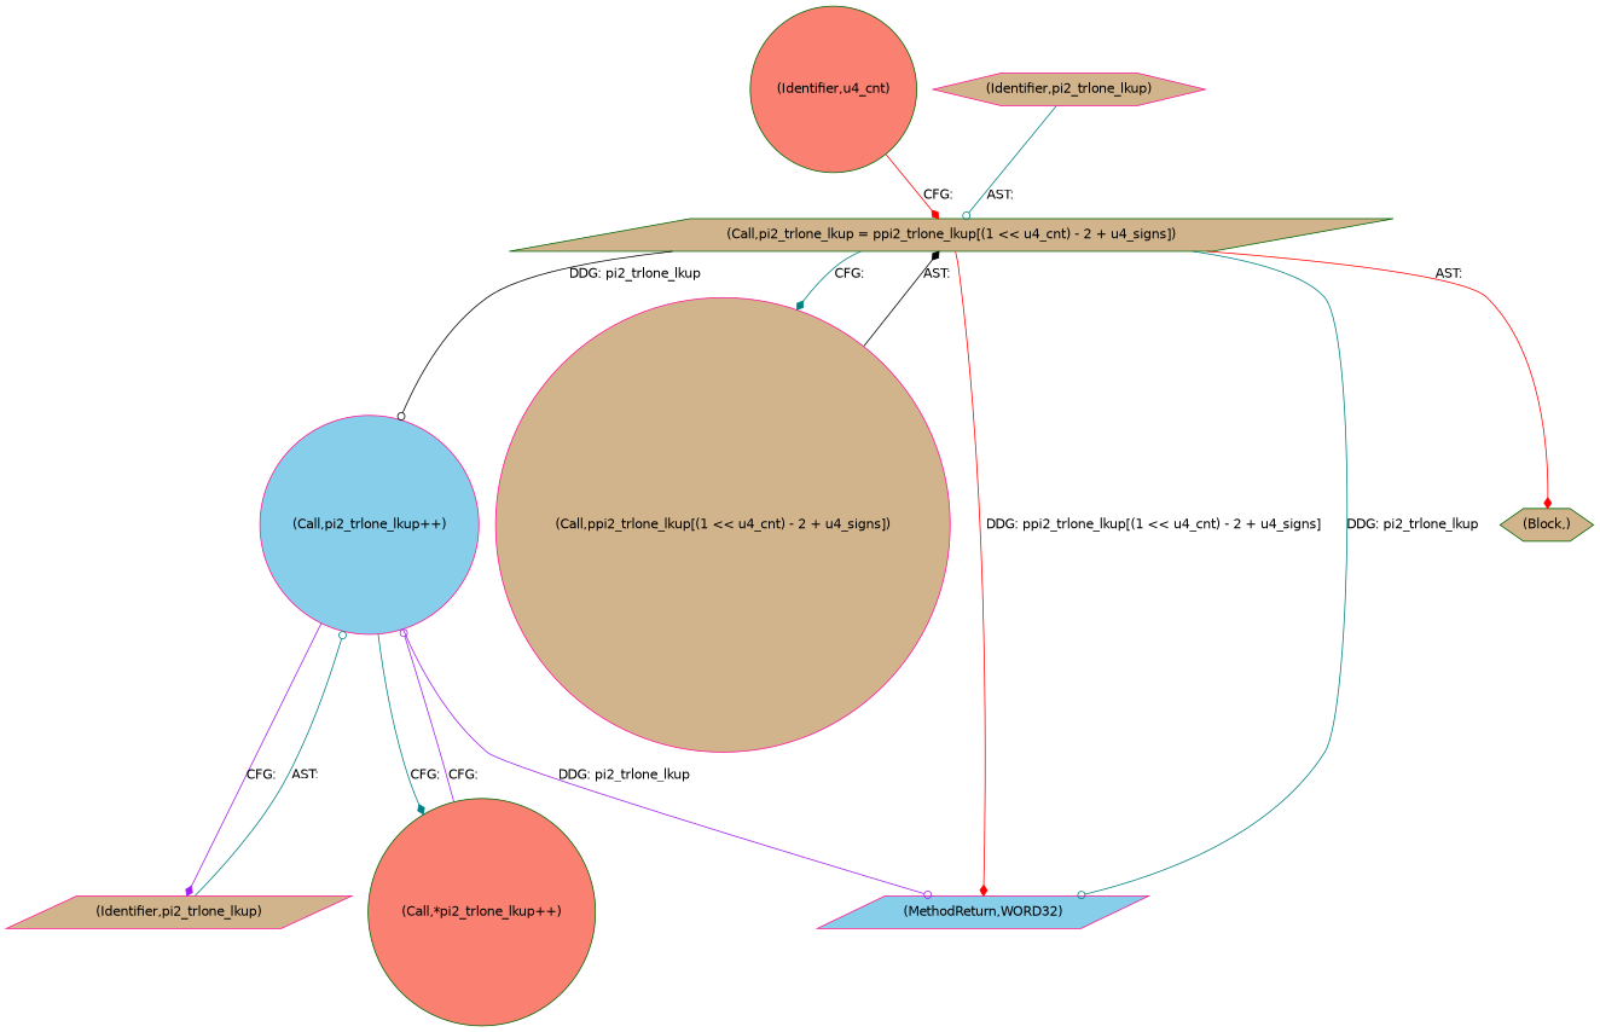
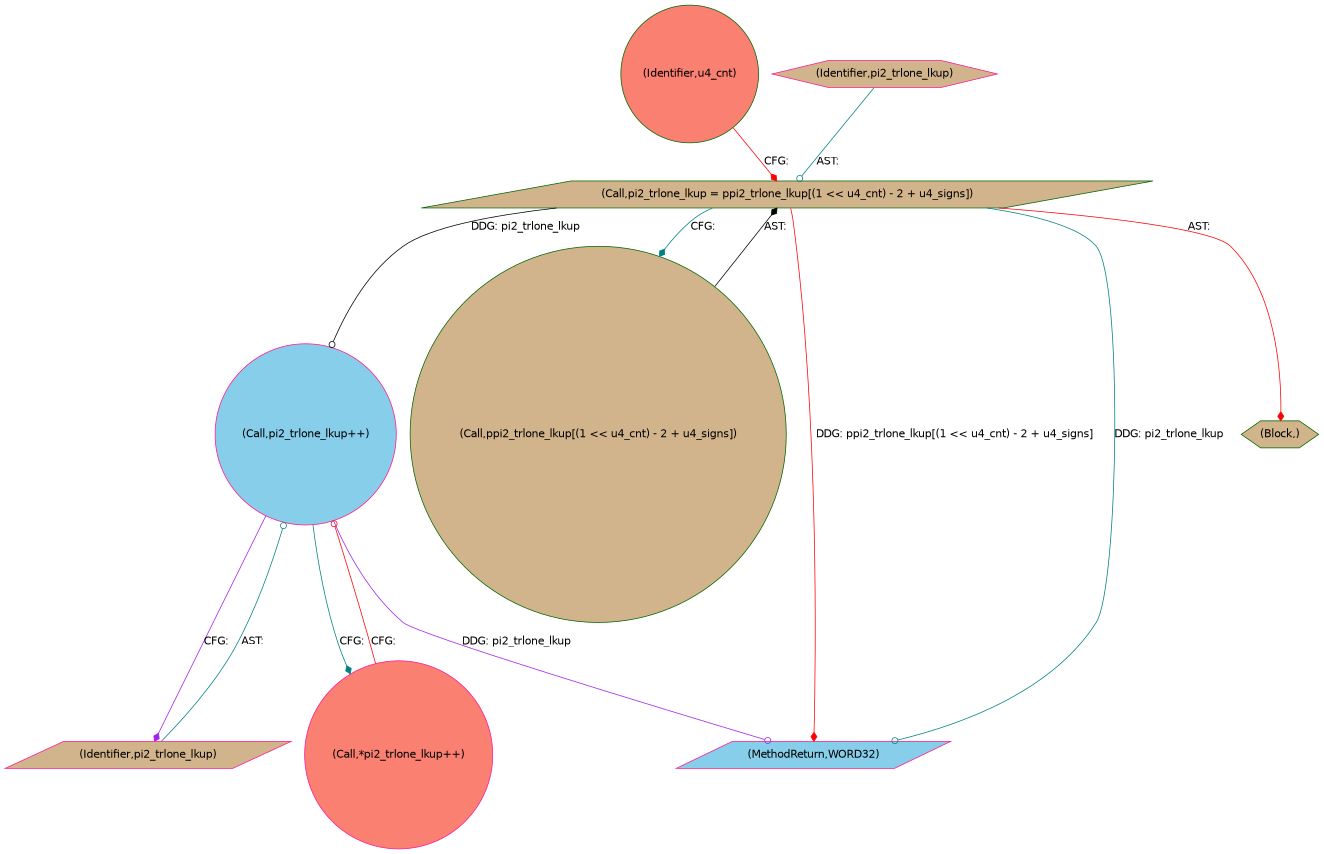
  digraph {
    fontname="DejaVu Sans"
    node [color=deeppink fillcolor=tan fontname="DejaVu Sans" shape=circle style=filled]
    edge [arrowhead=diamond color=teal fontname="DejaVu Sans"]
    n1 [color=darkgreen label="(Call,pi2_trlone_lkup = ppi2_trlone_lkup[(1 << u4_cnt) - 2 + u4_signs])" shape=parallelogram]
    n2 [fillcolor=skyblue label="(Call,pi2_trlone_lkup++)"]
-   n3 [label="(Call,ppi2_trlone_lkup[(1 << u4_cnt) - 2 + u4_signs])"]
+   n3 [color=darkgreen label="(Call,ppi2_trlone_lkup[(1 << u4_cnt) - 2 + u4_signs])"]
    n4 [fillcolor=skyblue label="(MethodReturn,WORD32)" shape=parallelogram]
    n5 [color=darkgreen label="(Block,)" shape=hexagon]
    n6 [label="(Identifier,pi2_trlone_lkup)" shape=parallelogram]
-   n7 [color=darkgreen fillcolor=salmon label="(Call,*pi2_trlone_lkup++)"]
+   n7 [fillcolor=salmon label="(Call,*pi2_trlone_lkup++)"]
    n8 [color=darkgreen fillcolor=salmon label="(Identifier,u4_cnt)"]
    n9 [label="(Identifier,pi2_trlone_lkup)" shape=hexagon]
    n1 -> n2 [arrowhead=odot color=black label="DDG: pi2_trlone_lkup"]
    n1 -> n3 [label="CFG: "]
    n1 -> n4 [color=red label="DDG: ppi2_trlone_lkup[(1 << u4_cnt) - 2 + u4_signs]"]
    n1 -> n4 [arrowhead=odot label="DDG: pi2_trlone_lkup"]
    n1 -> n5 [color=red label="AST: "]
    n2 -> n4 [arrowhead=odot color=purple label="DDG: pi2_trlone_lkup"]
    n2 -> n6 [color=purple label="CFG: "]
    n2 -> n7 [label="CFG: "]
    n3 -> n1 [color=black label="AST: "]
    n6 -> n2 [arrowhead=odot label="AST: "]
-   n7 -> n2 [arrowhead=odot color=purple label="CFG: "]
+   n7 -> n2 [arrowhead=odot color=red label="CFG: "]
    n8 -> n1 [color=red label="CFG: "]
    n9 -> n1 [arrowhead=odot label="AST: "]
  }
